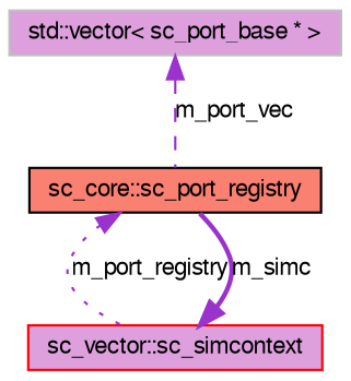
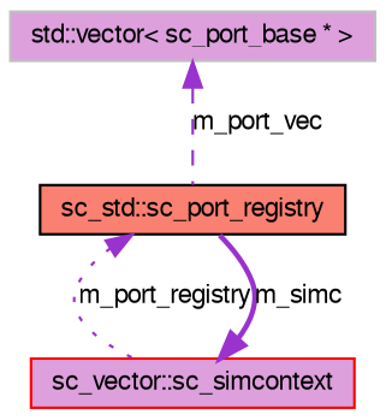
  digraph {
    node [fillcolor=plum fontname=FreeSans fontsize=10 shape=record style=filled]
    edge [color=darkorchid3 dir=back fontname=FreeSans fontsize=10 labelfontname=FreeSans labelfontsize=10]
-   n1 [color=black fillcolor=salmon fontcolor=black height=0.2 label="sc_core::sc_port_registry" width=0.4]
+   n1 [color=black fillcolor=salmon fontcolor=black height=0.2 label="sc_std::sc_port_registry" width=0.4]
    n2 [color=red height=0.2 label="sc_vector::sc_simcontext" width=0.4]
    n3 [color=grey75 height=0.2 label="std::vector\< sc_port_base * \>" width=0.4]
    n1 -> n2 [label=m_port_registry style=dotted]
    n2 -> n1 [label=m_simc style=bold]
    n3 -> n1 [label=m_port_vec style=dashed]
  }
